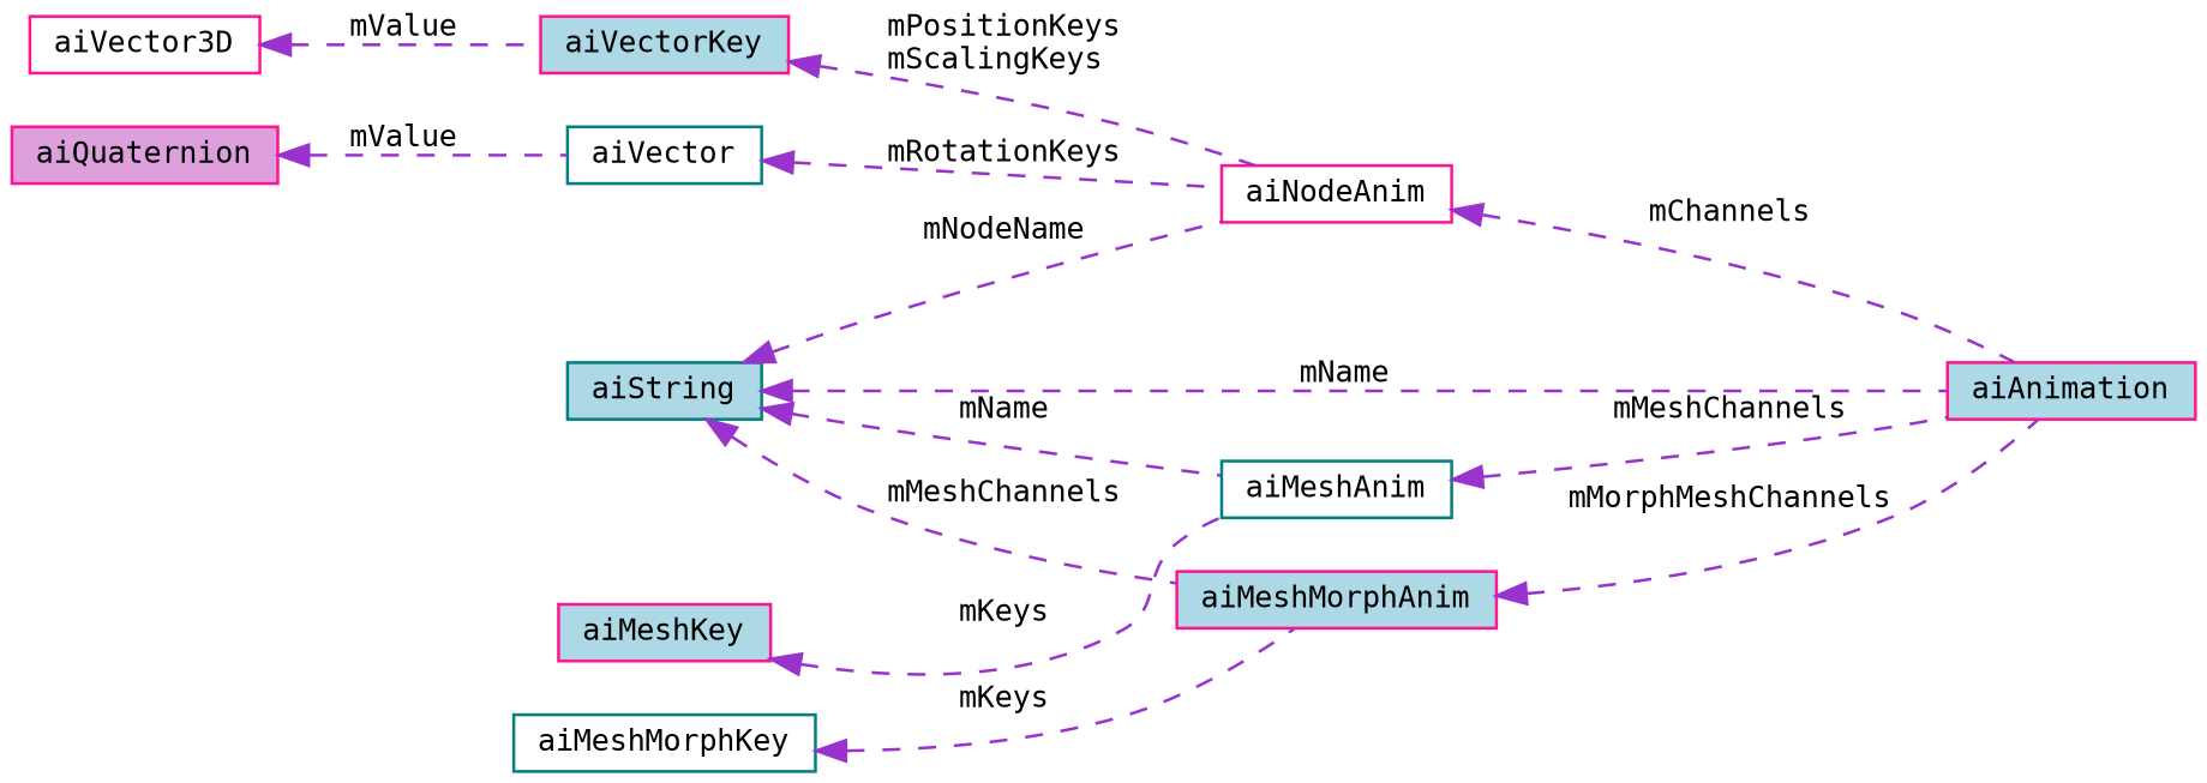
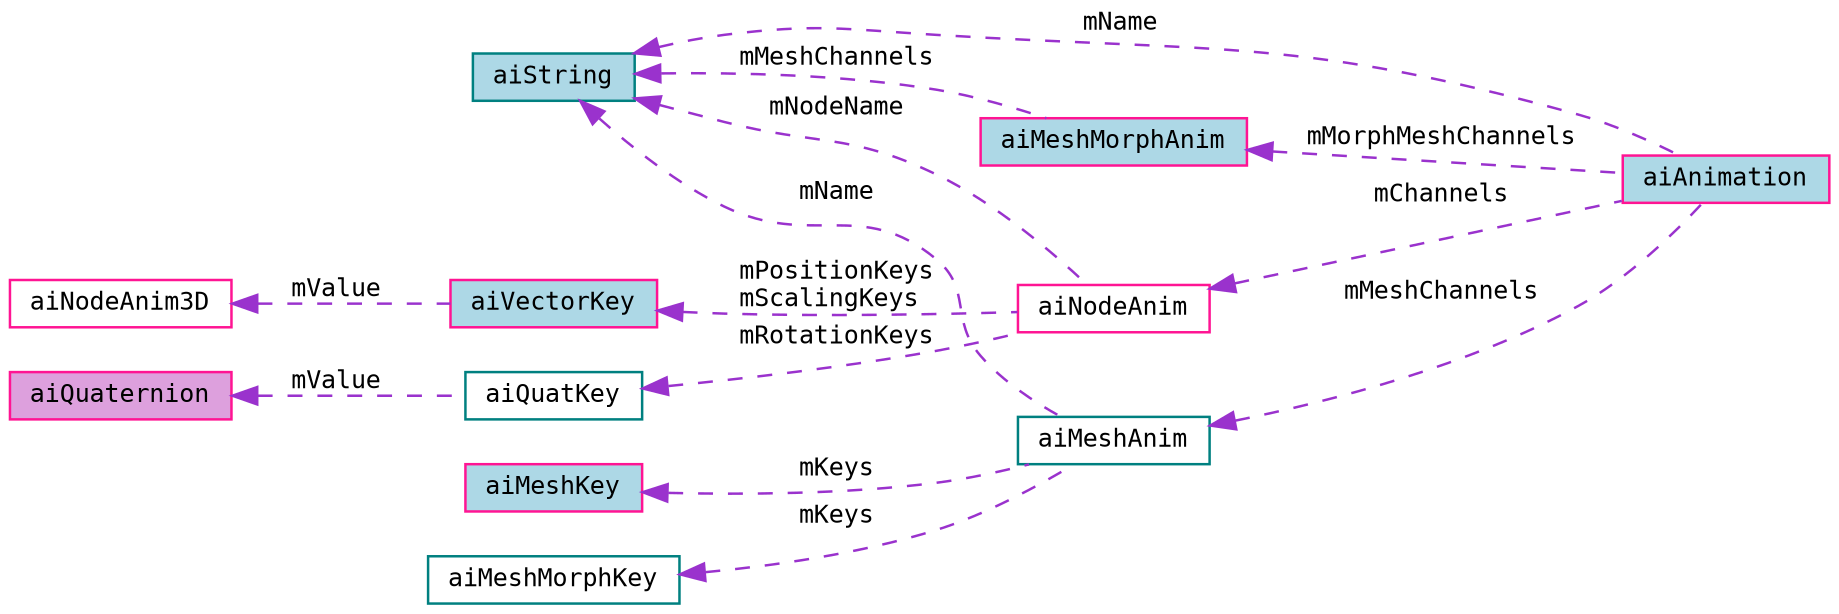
  digraph {
    rankdir=LR
    node [color=deeppink fillcolor=lightblue fontname=Terminal fontsize=10 shape=box style=filled]
    edge [color=darkorchid3 dir=back fontname=Terminal fontsize=10 labelfontname=Helvetica labelfontsize=10 style=dashed]
    n1 [fontcolor=black height=0.2 label=aiAnimation width=0.4]
    n2 [color=teal height=0.2 label=aiString width=0.4]
    n3 [fillcolor=white height=0.2 label=aiNodeAnim width=0.4]
    n4 [color=teal fillcolor=white height=0.2 label=aiMeshAnim width=0.4]
    n5 [height=0.2 label=aiMeshMorphAnim width=0.4]
    n6 [height=0.2 label=aiVectorKey width=0.4]
-   n7 [fillcolor=white height=0.2 label=aiVector3D width=0.4]
-   n8 [color=teal fillcolor=white height=0.2 label=aiVector width=0.4]
+   n7 [fillcolor=white height=0.2 label=aiNodeAnim3D width=0.4]
+   n8 [color=teal fillcolor=white height=0.2 label=aiQuatKey width=0.4]
    n9 [fillcolor=plum height=0.2 label=aiQuaternion width=0.4]
    n10 [height=0.2 label=aiMeshKey width=0.4]
    n11 [color=teal fillcolor=white height=0.2 label=aiMeshMorphKey width=0.4]
    n2 -> n1 [label=" mName"]
    n2 -> n3 [label=" mNodeName"]
    n2 -> n4 [label=" mName"]
    n2 -> n5 [label=" mMeshChannels"]
    n3 -> n1 [label=" mChannels"]
    n4 -> n1 [label=" mMeshChannels"]
    n5 -> n1 [label=" mMorphMeshChannels"]
    n6 -> n3 [label=" mPositionKeys\nmScalingKeys"]
    n7 -> n6 [label=" mValue"]
    n8 -> n3 [label=" mRotationKeys"]
    n9 -> n8 [label=" mValue"]
    n10 -> n4 [label=" mKeys"]
-   n11 -> n5 [label=" mKeys"]
+   n11 -> n4 [label=" mKeys"]
  }
